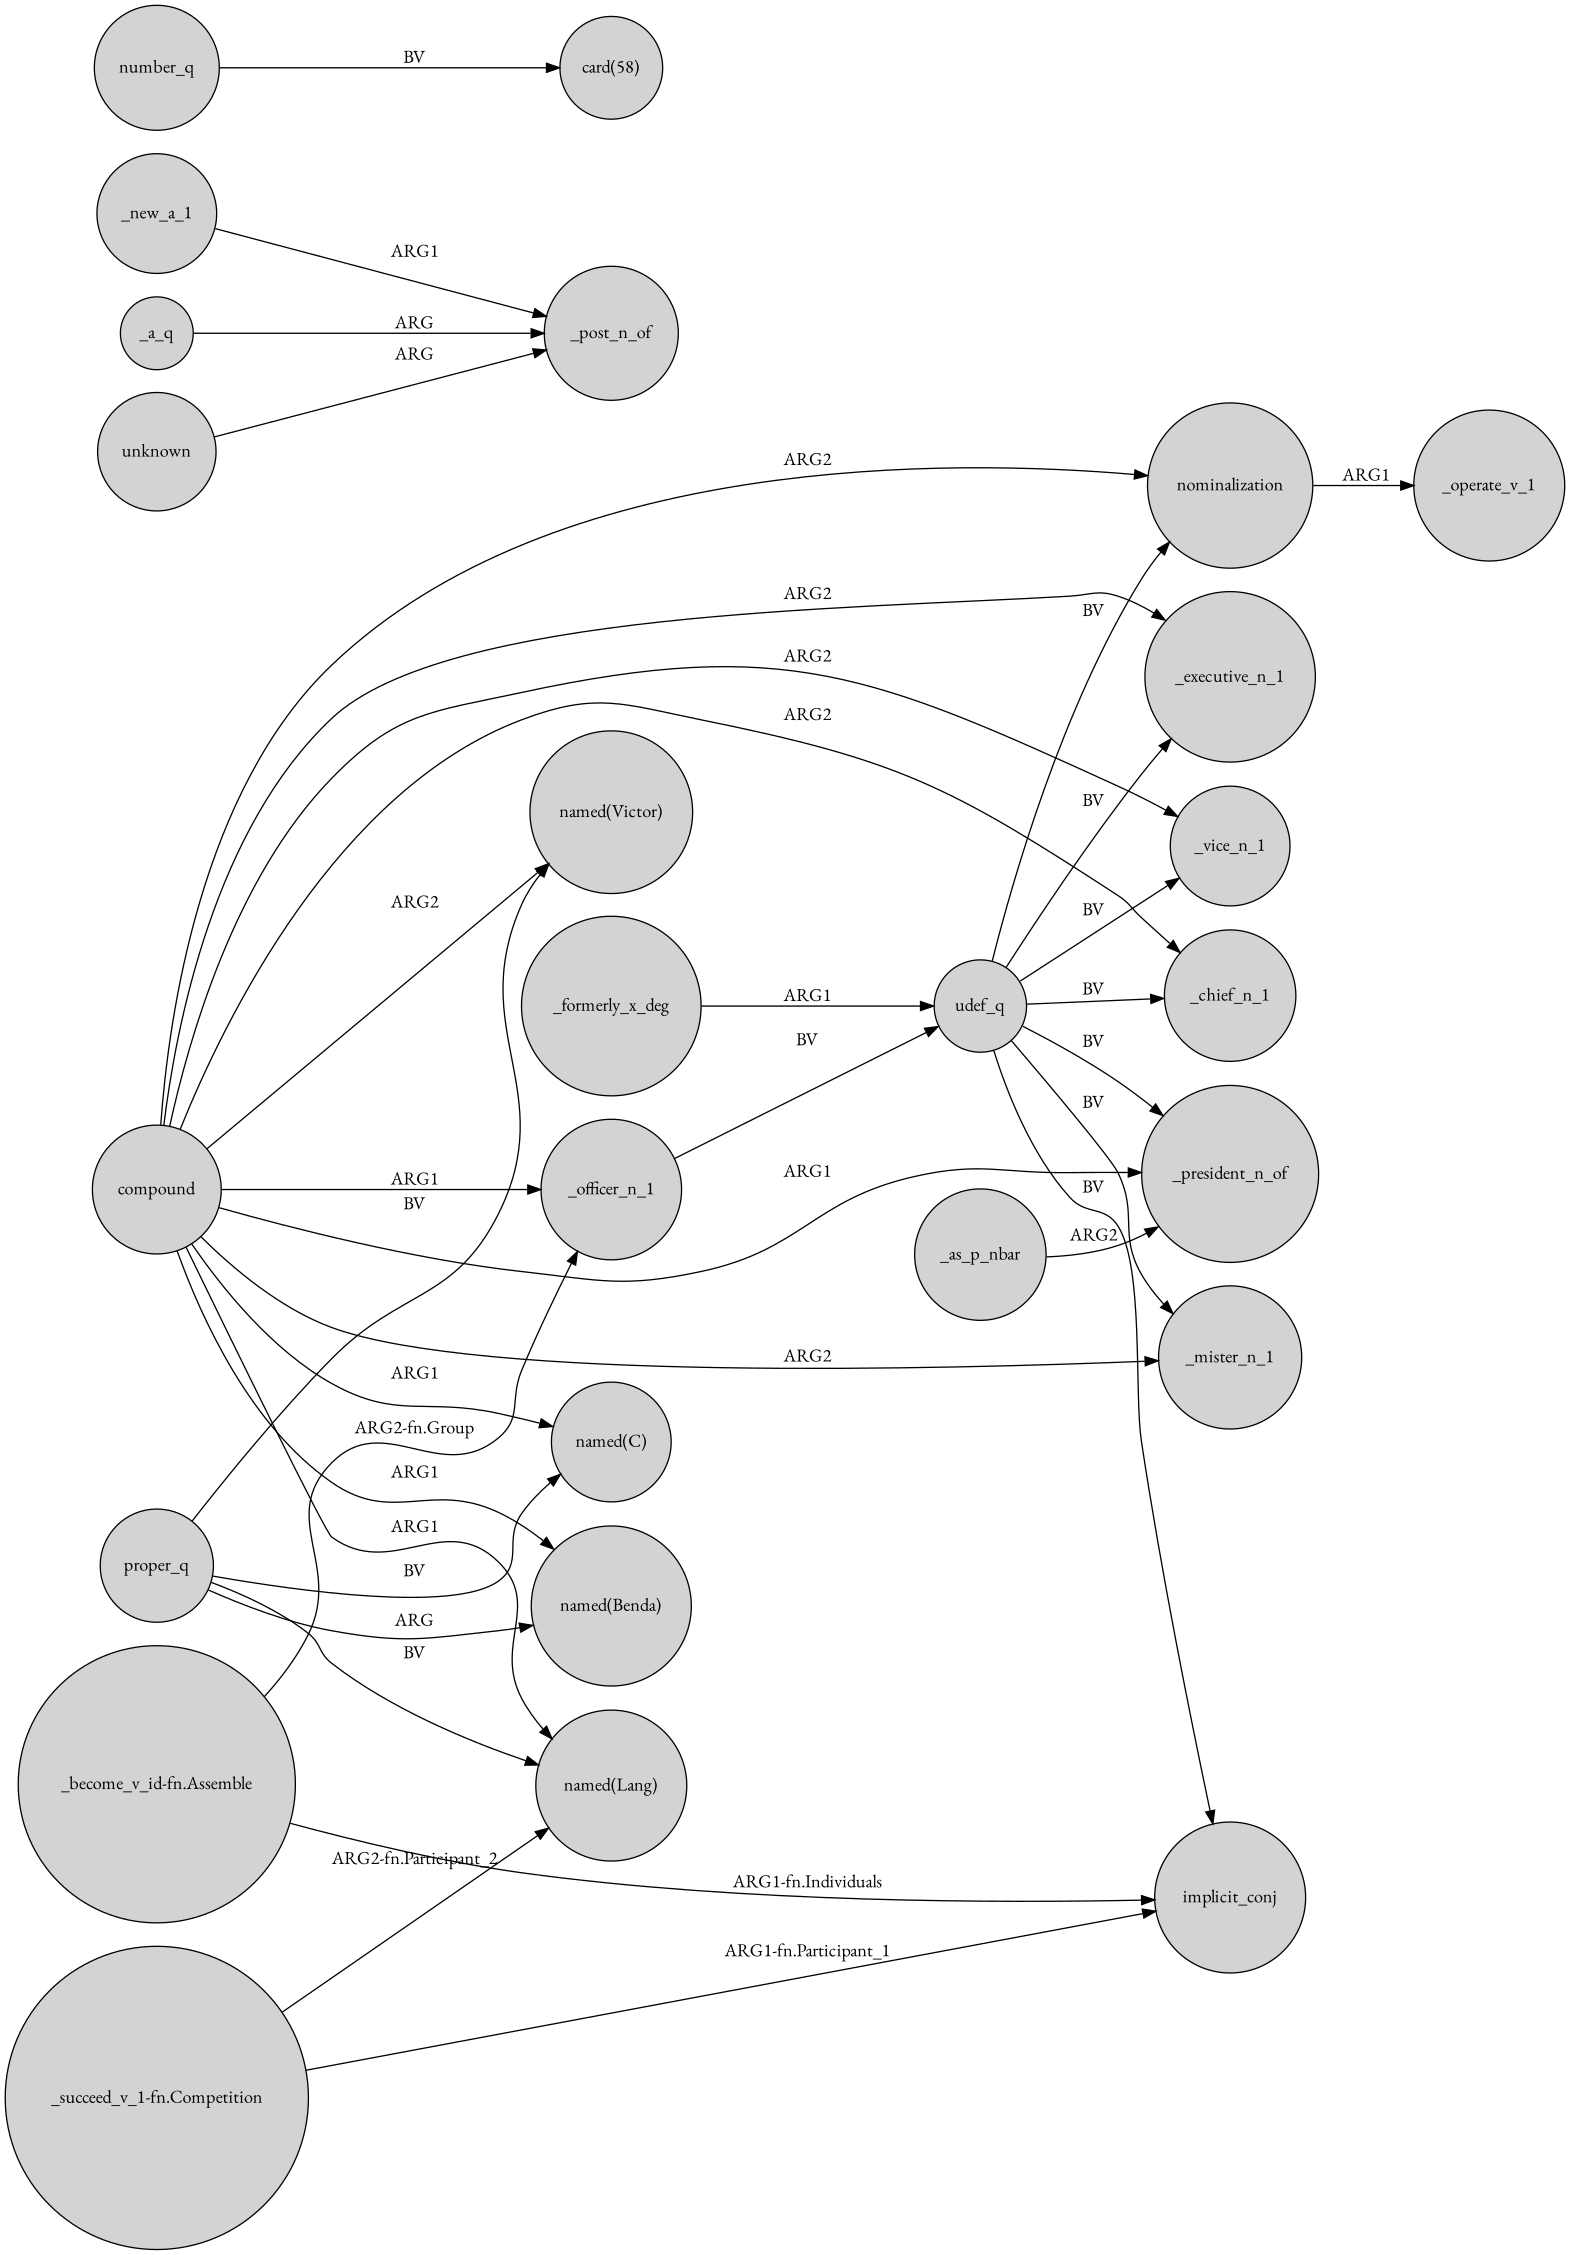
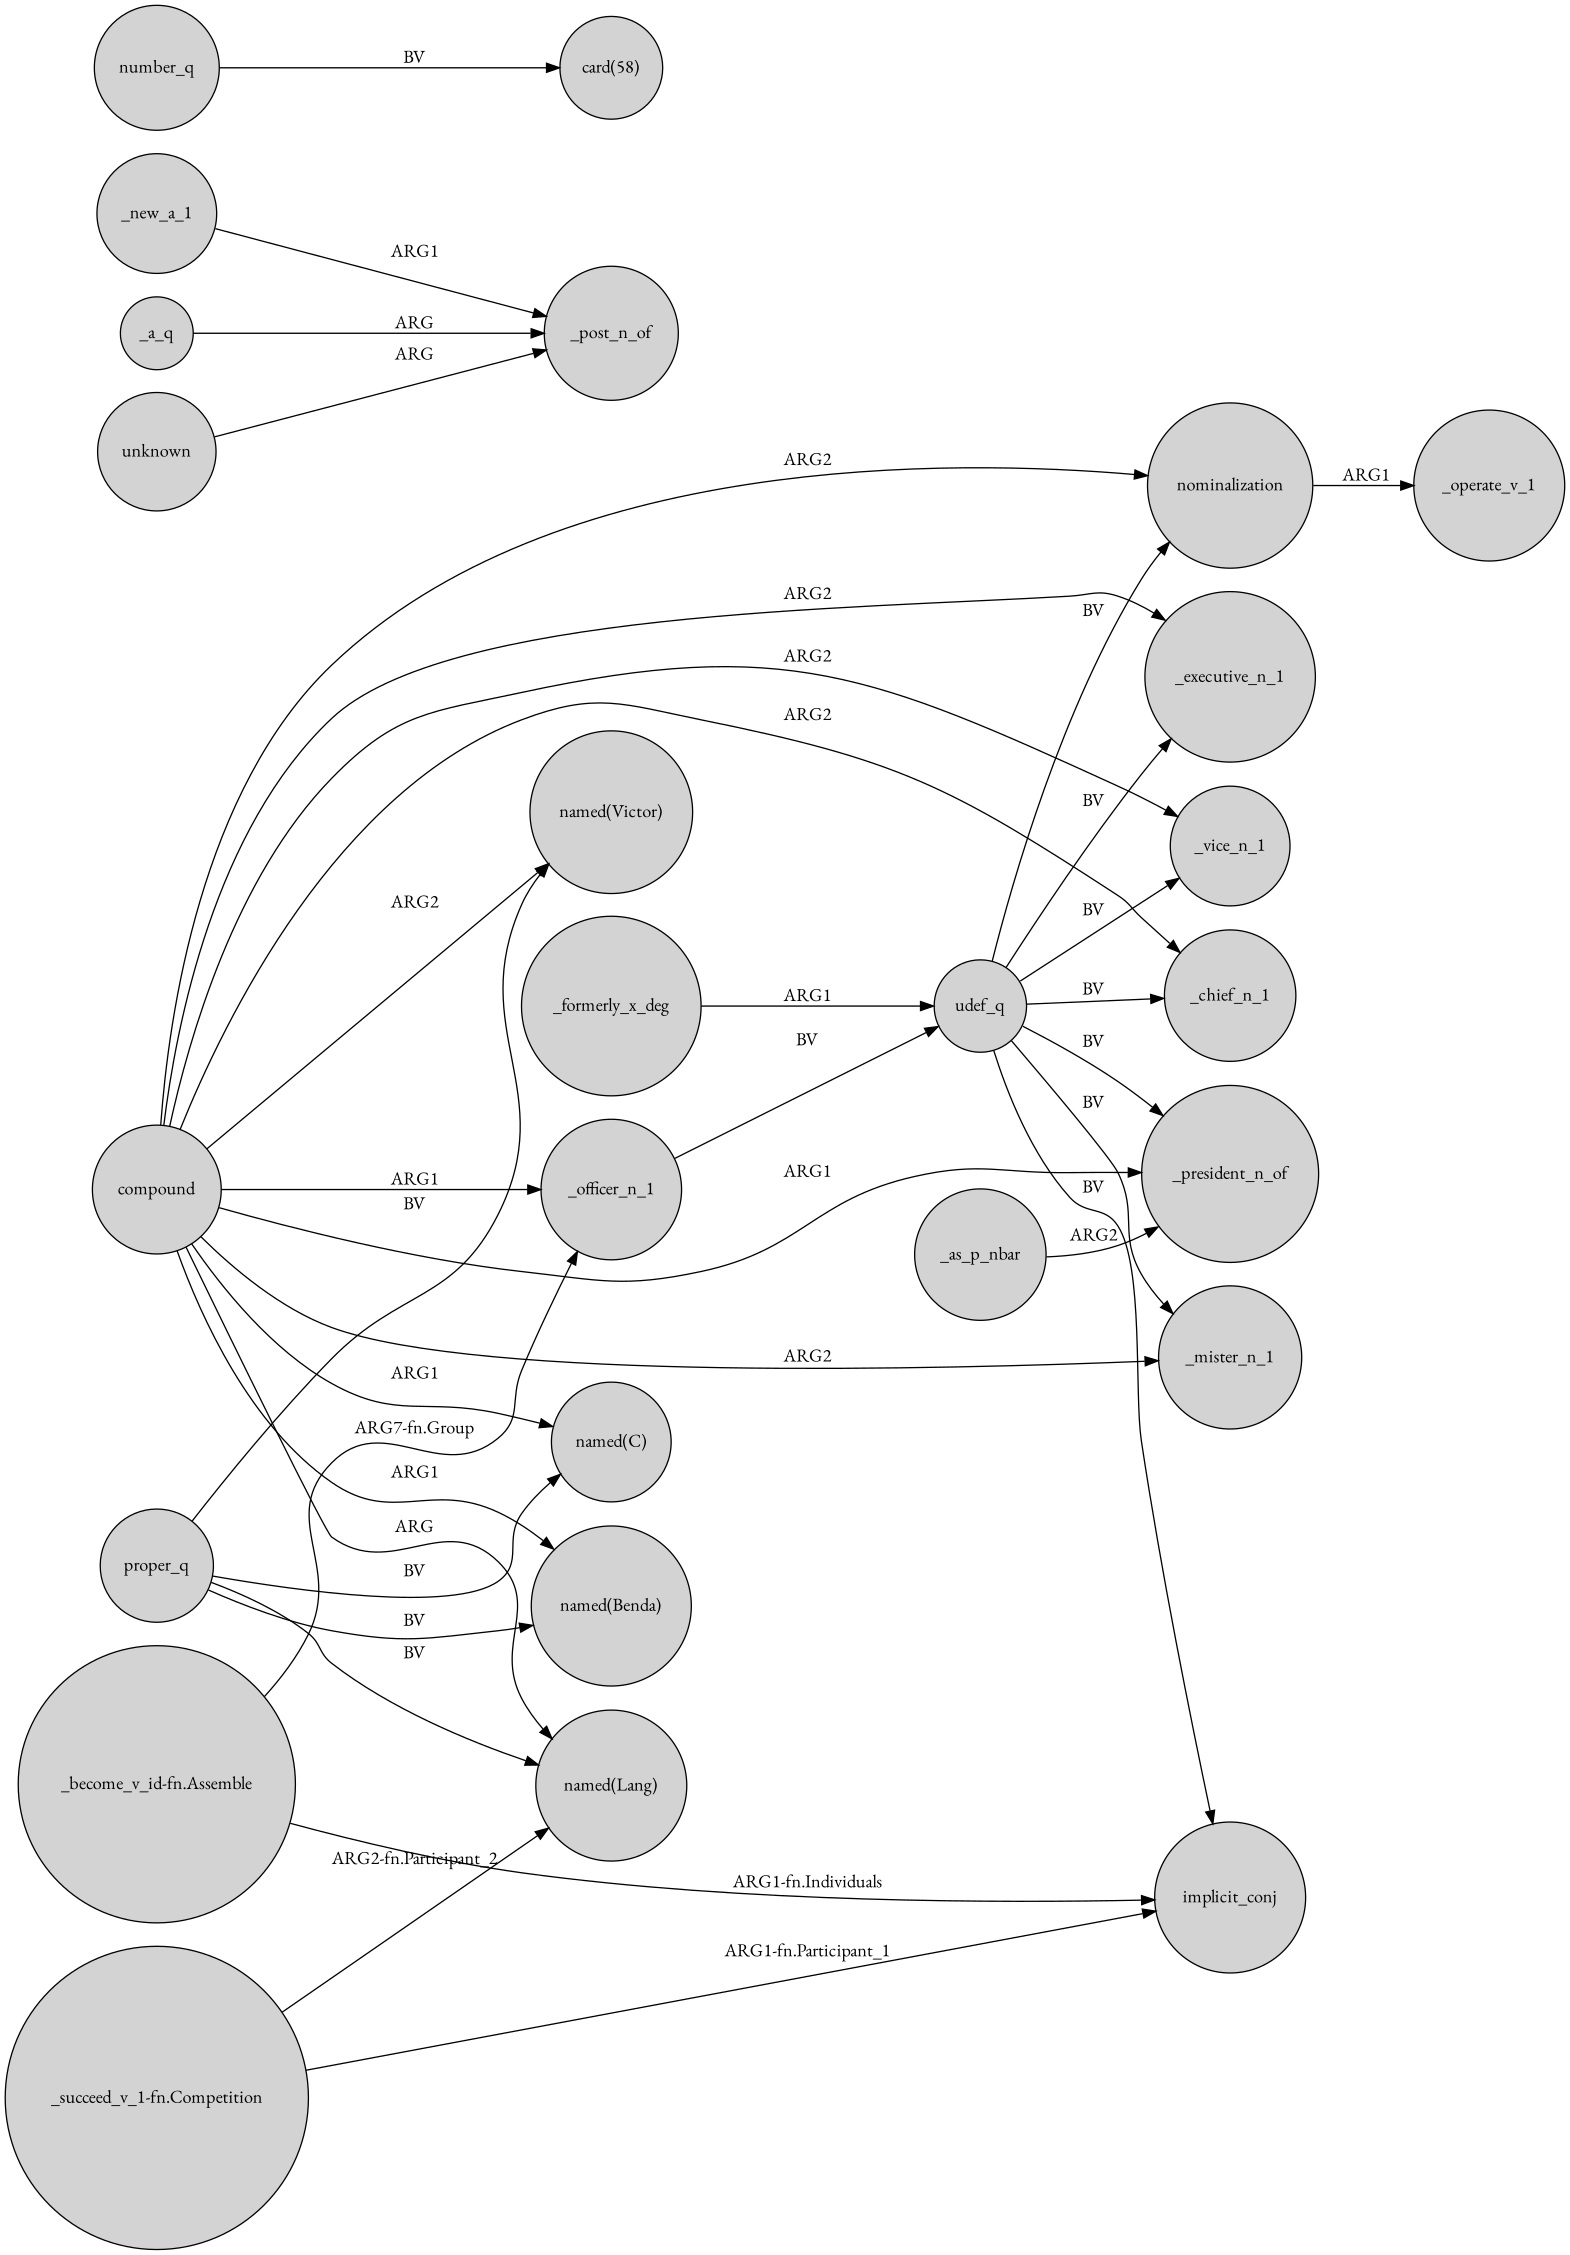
  digraph {
    fontname="EB Garamond"
    rankdir=LR
    node [fontname="EB Garamond" shape=circle style=filled]
    edge [fontname="EB Garamond"]
    compound
    _mister_n_1
    "named(C)"
    _chief_n_1
    "named(Victor)"
    nominalization
    "named(Lang)"
    "named(Benda)"
    _executive_n_1
    _vice_n_1
    _officer_n_1
    _president_n_of
    _operate_v_1
    udef_q
    proper_q
    _new_a_1
    _post_n_of
    "_succeed_v_1-fn.Competition"
    implicit_conj
    _as_p_nbar
    _a_q
    number_q
    "card(58)"
    _formerly_x_deg
    unknown
    "_become_v_id-fn.Assemble"
    compound -> _mister_n_1 [label=ARG2]
    compound -> "named(C)" [label=ARG1]
    compound -> _chief_n_1 [label=ARG2]
    compound -> "named(Victor)" [label=ARG2]
    compound -> nominalization [label=ARG2]
-   compound -> "named(Lang)" [label=ARG1]
+   compound -> "named(Lang)" [label=ARG]
    compound -> "named(Benda)" [label=ARG1]
    compound -> _executive_n_1 [label=ARG2]
    compound -> _vice_n_1 [label=ARG2]
    compound -> _officer_n_1 [label=ARG1]
    compound -> _president_n_of [label=ARG1]
    nominalization -> _operate_v_1 [label=ARG1]
    _officer_n_1 -> udef_q [label=BV]
    udef_q -> _mister_n_1 [label=BV]
    udef_q -> _chief_n_1 [label=BV]
    udef_q -> nominalization [label=BV]
    udef_q -> _executive_n_1 [label=BV]
    udef_q -> _vice_n_1 [label=BV]
    udef_q -> _president_n_of [label=BV]
    udef_q -> implicit_conj [label=BV]
    proper_q -> "named(C)" [label=BV]
    proper_q -> "named(Victor)" [label=BV]
    proper_q -> "named(Lang)" [label=BV]
-   proper_q -> "named(Benda)" [label=ARG]
+   proper_q -> "named(Benda)" [label=BV]
    _new_a_1 -> _post_n_of [label=ARG1]
    "_succeed_v_1-fn.Competition" -> "named(Lang)" [label="ARG2-fn.Participant_2"]
    "_succeed_v_1-fn.Competition" -> implicit_conj [label="ARG1-fn.Participant_1"]
    _as_p_nbar -> _president_n_of [label=ARG2]
    _a_q -> _post_n_of [label=ARG]
    number_q -> "card(58)" [label=BV]
    _formerly_x_deg -> udef_q [label=ARG1]
    unknown -> _post_n_of [label=ARG]
-   "_become_v_id-fn.Assemble" -> _officer_n_1 [label="ARG2-fn.Group"]
+   "_become_v_id-fn.Assemble" -> _officer_n_1 [label="ARG7-fn.Group"]
    "_become_v_id-fn.Assemble" -> implicit_conj [label="ARG1-fn.Individuals"]
  }
